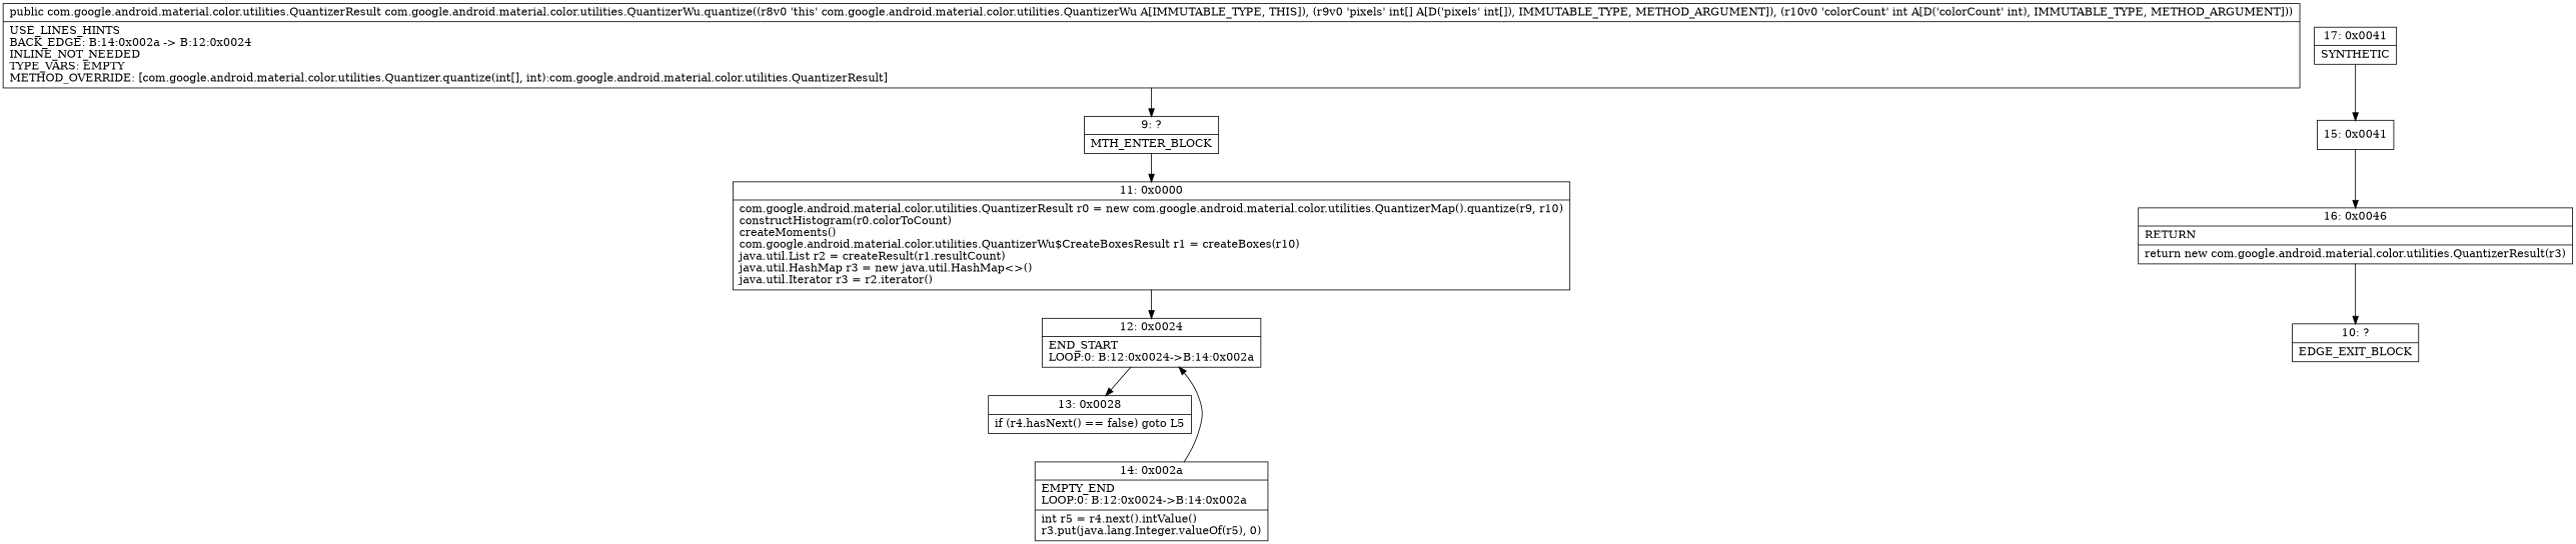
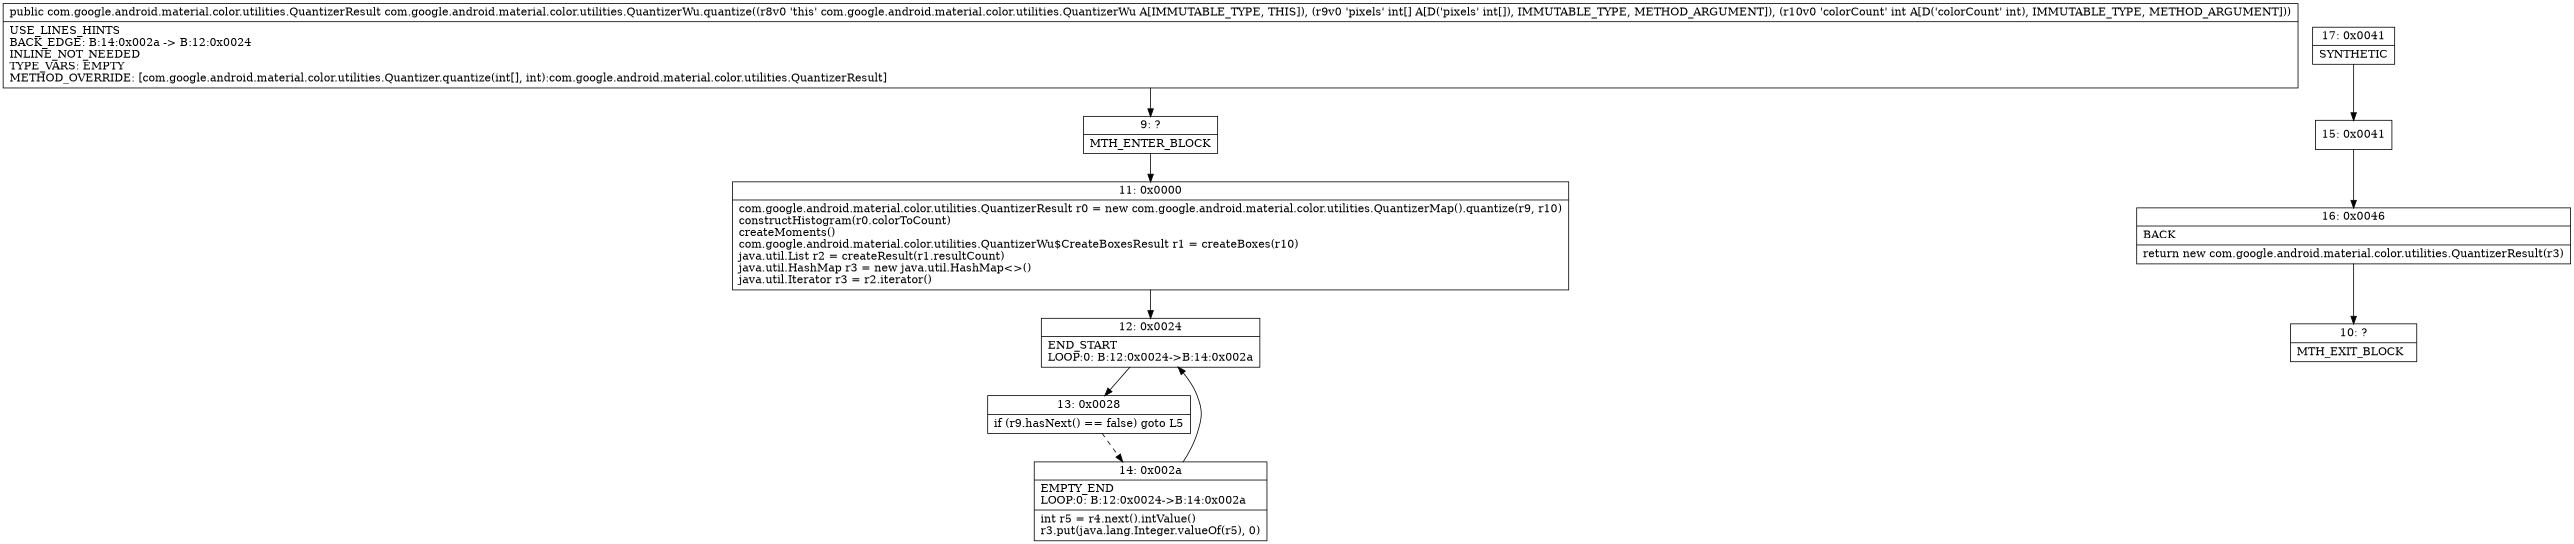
  digraph {
    node [shape=record]
    n1 [label="{9\:\ ?|MTH_ENTER_BLOCK\l}"]
    n2 [label="{11\:\ 0x0000|com.google.android.material.color.utilities.QuantizerResult r0 = new com.google.android.material.color.utilities.QuantizerMap().quantize(r9, r10)\lconstructHistogram(r0.colorToCount)\lcreateMoments()\lcom.google.android.material.color.utilities.QuantizerWu$CreateBoxesResult r1 = createBoxes(r10)\ljava.util.List r2 = createResult(r1.resultCount)\ljava.util.HashMap r3 = new java.util.HashMap\<\>()\ljava.util.Iterator r3 = r2.iterator()\l}"]
    n3 [label="{12\:\ 0x0024|END_START\lLOOP:0: B:12:0x0024\-\>B:14:0x002a\l}"]
-   n4 [label="{13\:\ 0x0028|if (r4.hasNext() == false) goto L5\l}"]
+   n4 [label="{13\:\ 0x0028|if (r9.hasNext() == false) goto L5\l}"]
    n5 [label="{14\:\ 0x002a|EMPTY_END\lLOOP:0: B:12:0x0024\-\>B:14:0x002a\l|int r5 = r4.next().intValue()\lr3.put(java.lang.Integer.valueOf(r5), 0)\l}"]
    n6 [label="{17\:\ 0x0041|SYNTHETIC\l}"]
    n7 [label="{15\:\ 0x0041}"]
-   n8 [label="{16\:\ 0x0046|RETURN\l|return new com.google.android.material.color.utilities.QuantizerResult(r3)\l}"]
-   n9 [label="{10\:\ ?|EDGE_EXIT_BLOCK\l}"]
+   n8 [label="{16\:\ 0x0046|BACK\l|return new com.google.android.material.color.utilities.QuantizerResult(r3)\l}"]
+   n9 [label="{10\:\ ?|MTH_EXIT_BLOCK\l}"]
    n10 [label="{public com.google.android.material.color.utilities.QuantizerResult com.google.android.material.color.utilities.QuantizerWu.quantize((r8v0 'this' com.google.android.material.color.utilities.QuantizerWu A[IMMUTABLE_TYPE, THIS]), (r9v0 'pixels' int[] A[D('pixels' int[]), IMMUTABLE_TYPE, METHOD_ARGUMENT]), (r10v0 'colorCount' int A[D('colorCount' int), IMMUTABLE_TYPE, METHOD_ARGUMENT]))  | USE_LINES_HINTS\lBACK_EDGE: B:14:0x002a \-\> B:12:0x0024\lINLINE_NOT_NEEDED\lTYPE_VARS: EMPTY\lMETHOD_OVERRIDE: [com.google.android.material.color.utilities.Quantizer.quantize(int[], int):com.google.android.material.color.utilities.QuantizerResult]\l}"]
    n1 -> n2
    n2 -> n3
    n3 -> n4
+   n4 -> n5 [style=dashed]
    n5 -> n3
    n6 -> n7
    n7 -> n8
    n8 -> n9
    n10 -> n1
  }
